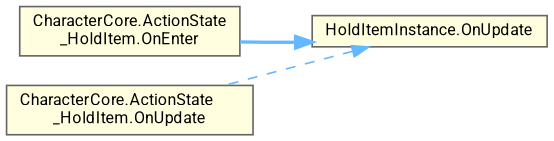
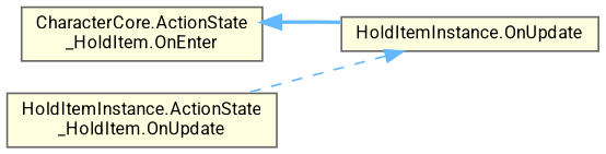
  digraph {
    fontname=Roboto
    rankdir=RL
    node [color=gray40 fillcolor=lightyellow fontname=Roboto fontsize=10 shape=box style=filled]
    edge [color=steelblue1 dir=back fontname=Roboto fontsize=10 labelfontname=Helvetica labelfontsize=10]
    n1 [fontcolor=black height=0.2 label="HoldItemInstance.OnUpdate" width=0.4]
    n2 [height=0.2 label="CharacterCore.ActionState\l_HoldItem.OnEnter" width=0.4]
-   n3 [height=0.2 label="CharacterCore.ActionState\l_HoldItem.OnUpdate" width=0.4]
-   n1 -> n2 [style=bold]
+   n3 [height=0.2 label="HoldItemInstance.ActionState\l_HoldItem.OnUpdate" width=0.4]
+   n2 -> n1 [style=bold]
    n1 -> n3 [style=dashed]
  }
